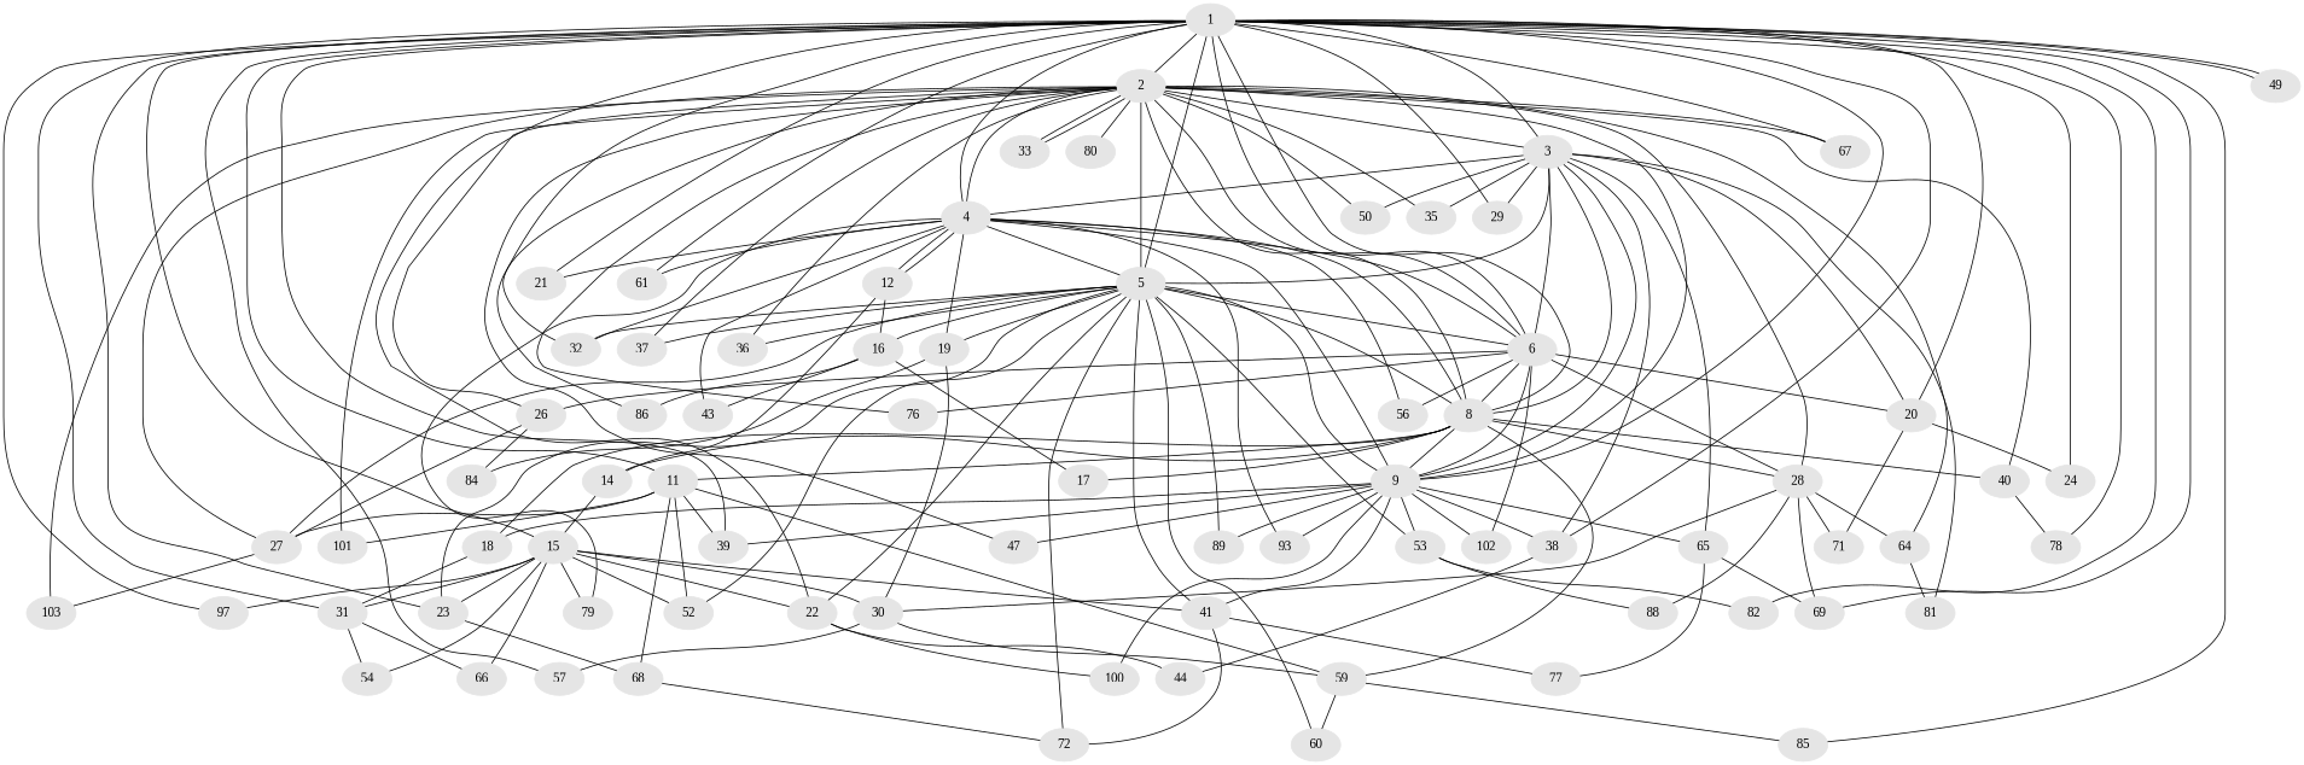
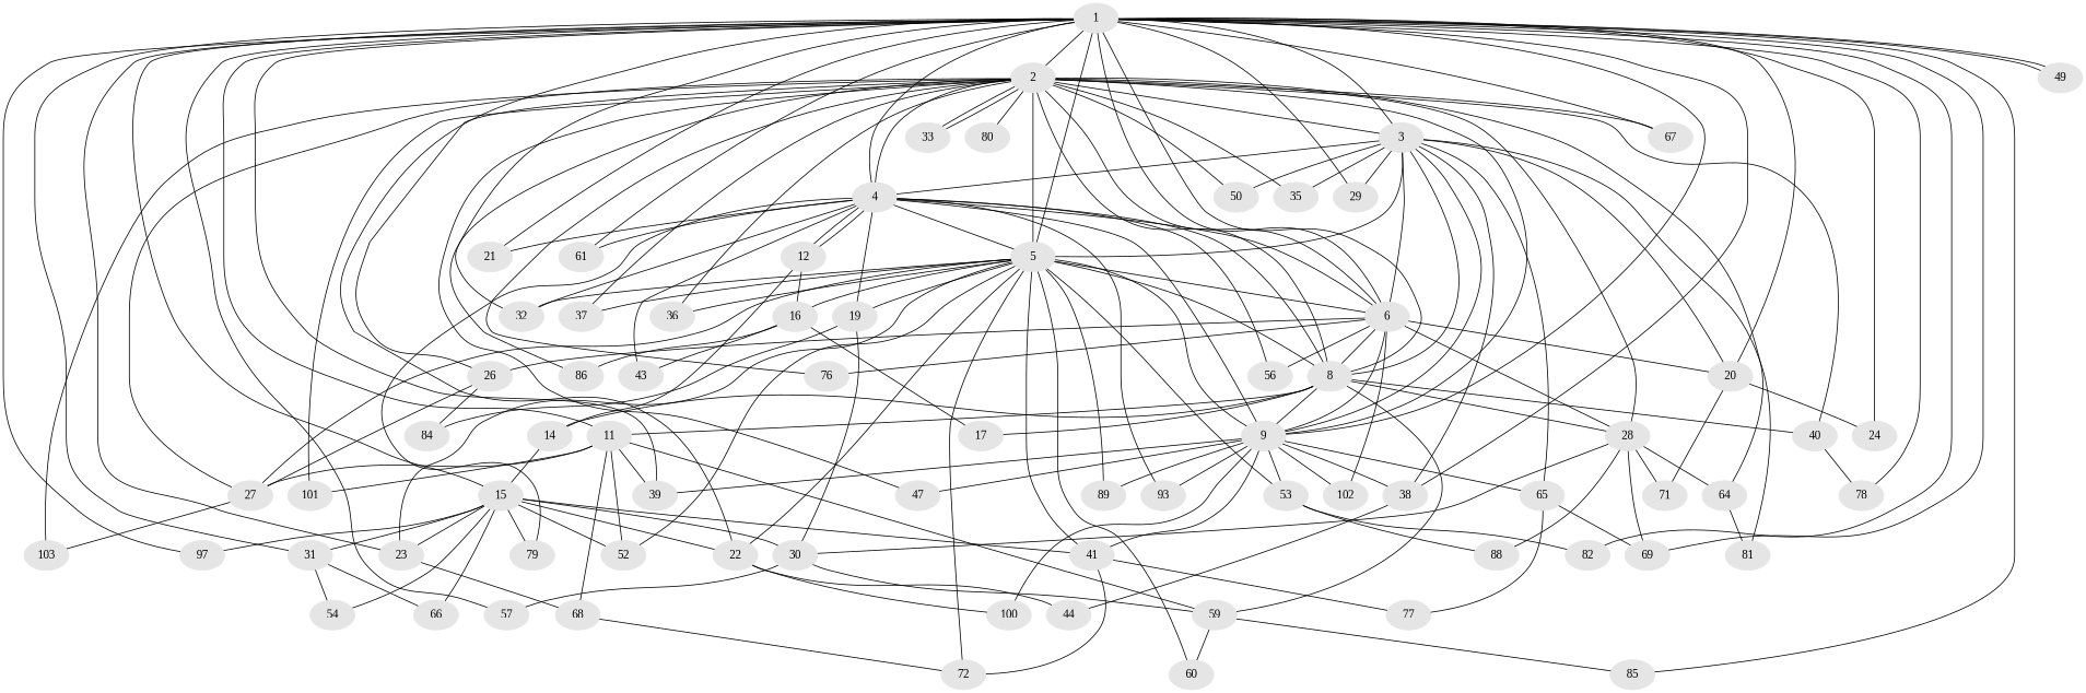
  graph {
    fontname="Liberation Serif"
    node [color=gray90 fontname="Liberation Serif" style=filled]
    edge [fontname="Liberation Serif"]
    1 [super="+13"]
    2 [super="+10"]
    3 [super="+99"]
    4 [super="+63"]
    5 [super="+7"]
    6 [super="+55"]
    8
    9 [super="+91"]
    11 [super="+73"]
    15 [super="+98"]
    20
    21
    22 [super="+34"]
    23 [super="+25"]
    24
    29
    31 [super="+70"]
    32 [super="+42"]
    38 [super="+51"]
    39
    49
    57
    61 [super="+90"]
    67
    69 [super="+95"]
    78
    82
    85
    97
    26
    27 [super="+48"]
    28 [super="+58"]
    33
    35
    36
    37
    40
    47
    50
    64
    76 [super="+83"]
    80
    86
    101
    103
    65
    81
    12
    19
    43
    56 [super="+75"]
    79
    93
    16 [super="+92"]
    41 [super="+45"]
    52 [super="+87"]
    53
    60
    72 [super="+94"]
    89
    102
    17
    14 [super="+74"]
-   18 [super="+62"]
    59 [super="+96"]
    100
    68
    30 [super="+46"]
    54
    66
    71
    44
    84
    88
    77
    1 -- 2 [weight=2]
    1 -- 3
    1 -- 4
    1 -- 5 [weight=2]
    1 -- 6
    1 -- 8
    1 -- 9 [weight=2]
    1 -- 11
    1 -- 15
    1 -- 20
    1 -- 21
    1 -- 22
    1 -- 23 [weight=2]
    1 -- 24
    1 -- 29
    1 -- 31
    1 -- 32
    1 -- 38
    1 -- 39
    1 -- 49
    1 -- 49
    1 -- 57
    1 -- 61
    1 -- 67
    1 -- 69
    1 -- 78
    1 -- 82
    1 -- 85
    1 -- 97
    2 -- 3 [weight=3]
    2 -- 4 [weight=2]
    2 -- 5 [weight=4]
    2 -- 6 [weight=2]
    2 -- 8 [weight=2]
    2 -- 9 [weight=2]
    2 -- 67
    2 -- 26
    2 -- 27
    2 -- 28
    2 -- 33
    2 -- 33
    2 -- 35
    2 -- 36
    2 -- 37
    2 -- 40
    2 -- 47
    2 -- 50
    2 -- 64
    2 -- 76
    2 -- 80 [weight=2]
    2 -- 86
    2 -- 101
    2 -- 103
    3 -- 4
    3 -- 5 [weight=2]
    3 -- 6
    3 -- 8
    3 -- 9
    3 -- 20
    3 -- 29
    3 -- 38
    3 -- 35
    3 -- 50
    3 -- 65
    3 -- 81
    4 -- 5 [weight=2]
    4 -- 6
    4 -- 8
    4 -- 9
    4 -- 21
    4 -- 32
    4 -- 61 [weight=3]
    4 -- 12
    4 -- 12
    4 -- 19
    4 -- 43
    4 -- 56 [weight=2]
    4 -- 79
    4 -- 93
    5 -- 6 [weight=2]
    5 -- 8 [weight=2]
    5 -- 9 [weight=2]
    5 -- 22
    5 -- 23
    5 -- 32
    5 -- 27
    5 -- 36
    5 -- 37
    5 -- 19
    5 -- 16
    5 -- 41
    5 -- 52
    5 -- 53
    5 -- 60
    5 -- 72
    5 -- 89
    6 -- 8
    6 -- 9
    6 -- 20
    6 -- 26
    6 -- 28
    6 -- 76
    6 -- 56
    6 -- 102
    8 -- 9
    8 -- 11
    8 -- 28
    8 -- 40
    8 -- 17
    8 -- 14 [weight=2]
-   8 -- 18
    8 -- 59
    9 -- 38
    9 -- 39
    9 -- 47
    9 -- 65
    9 -- 93
    9 -- 41
    9 -- 53
    9 -- 89
    9 -- 102
-   9 -- 18 [weight=2]
    9 -- 100
    11 -- 39
    11 -- 27
    11 -- 101
    11 -- 52
    11 -- 59
    11 -- 68
    15 -- 22
    15 -- 23
    15 -- 31
    15 -- 97
    15 -- 79
    15 -- 41
    15 -- 52
    15 -- 30
    15 -- 54
    15 -- 66
    20 -- 24
    20 -- 71
    22 -- 100
    22 -- 44
    23 -- 68
    31 -- 54
    31 -- 66
    38 -- 44
    26 -- 27
    26 -- 84
    27 -- 103
    28 -- 69
    28 -- 64
    28 -- 30
    28 -- 71
    28 -- 88
    40 -- 78
    64 -- 81
    65 -- 69
    65 -- 77
    12 -- 16
    12 -- 14
    19 -- 30
    19 -- 84
    16 -- 86
    16 -- 43 [weight=2]
    16 -- 17
    41 -- 72
    41 -- 77
    53 -- 82
    53 -- 88
    14 -- 15
-   18 -- 31
    59 -- 85
    59 -- 60
    68 -- 72
    30 -- 57
    30 -- 59
  }
